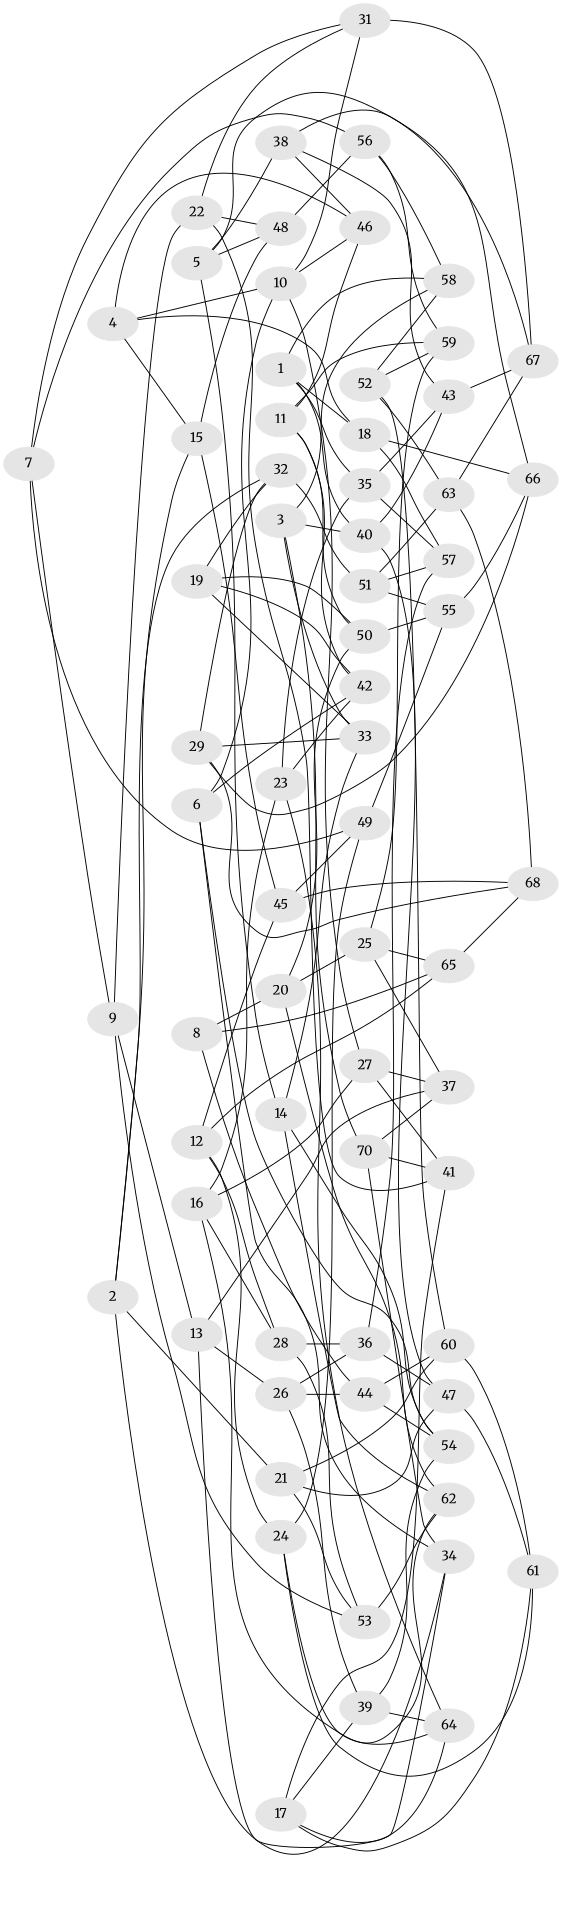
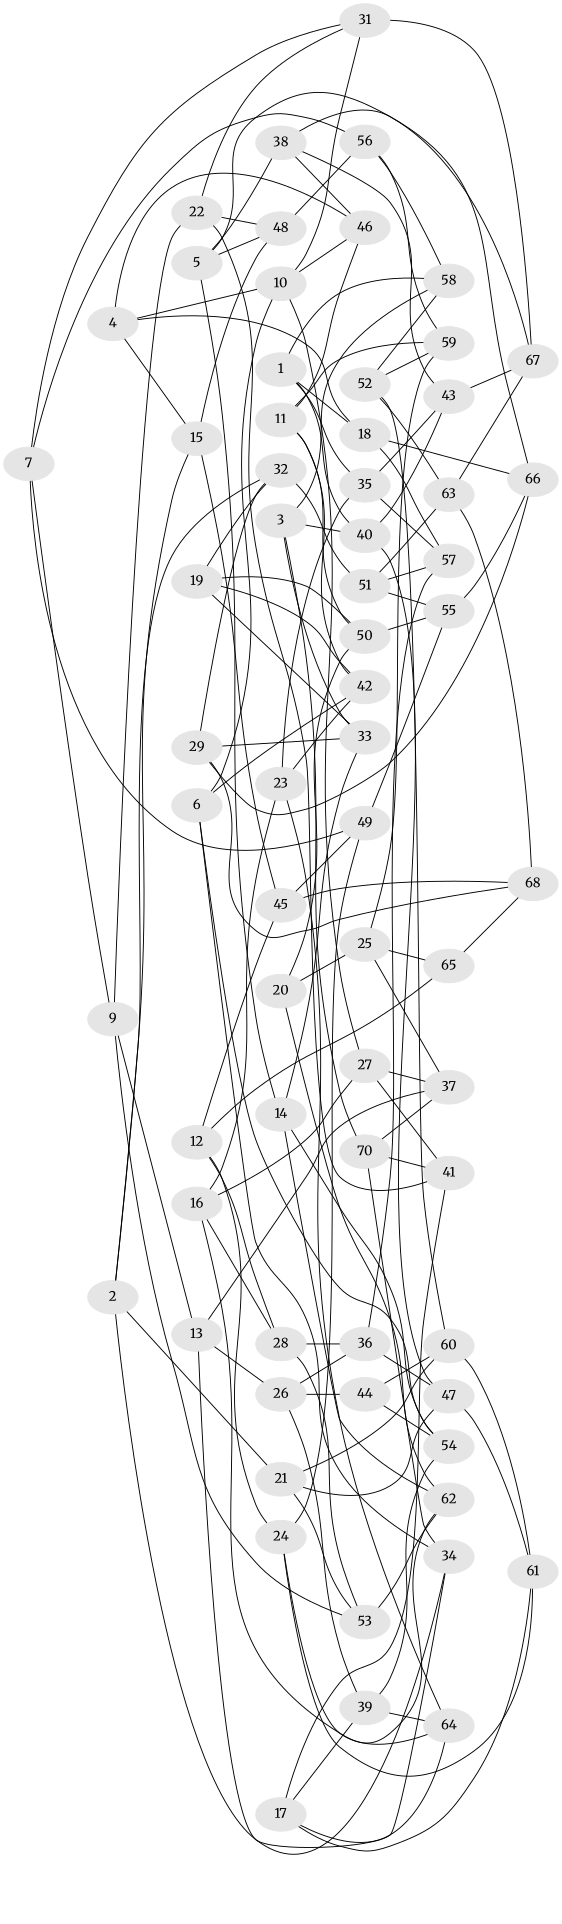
  graph {
    fontname=Merriweather
    rankdir=LR
    node [color=gray90 fontname=Merriweather style=filled]
    edge [fontname=Merriweather]
    1
    18
    35
    40
    58
    66
    57
    43
    47
    2
    15
    21
    32
    34
    48
    45
    53
    60
    51
    3
    n21 [label=70]
    33
    37
    41
    4
    10
    46
    31
    27
    5
    14
    38
    54
    62
    67
    56
    6
    42
    7
    9
    49
    13
    22
    55
    59
-   8
    20
    44
    65
    50
    25
    68
    26
    11
    12
    24
    28
    61
    64
    36
    39
    16
    23
    17
    19
    29
    63
    52
    1 -- 18
    1 -- 35
    1 -- 40
    1 -- 58
    18 -- 66
    18 -- 57
    35 -- 57
    35 -- 43
    40 -- 43
    40 -- 47
    43 -- 67
    47 -- 61
    2 -- 15
    2 -- 21
    2 -- 32
    2 -- 34
    15 -- 48
    15 -- 45
    21 -- 47
    21 -- 53
    21 -- 60
    32 -- 51
    48 -- 56
    45 -- 49
    45 -- 68
    53 -- 62
    60 -- 61
    51 -- 57
    51 -- 55
    51 -- 63
    3 -- 40
    3 -- 58
    3 -- n21
    3 -- 33
    n21 -- 34
    n21 -- 37
    n21 -- 41
    4 -- 18
    4 -- 15
    4 -- 10
    4 -- 46
    10 -- 46
    10 -- 31
    10 -- 27
    31 -- 67
    27 -- 37
    27 -- 41
    5 -- 66
    5 -- 48
    5 -- 14
    5 -- 38
    14 -- 33
    14 -- 54
    14 -- 62
    38 -- 43
    38 -- 46
    38 -- 67
    56 -- 58
    56 -- 59
    6 -- 34
    6 -- 10
    6 -- 54
    6 -- 42
    7 -- 31
    7 -- 56
    7 -- 9
    7 -- 49
    9 -- 53
    9 -- 13
    9 -- 22
    49 -- 55
    13 -- 34
    13 -- 37
    13 -- 26
    22 -- 48
    22 -- 41
    22 -- 31
    55 -- 66
-   8 -- 20
-   8 -- 44
-   8 -- 65
    20 -- 62
    20 -- 50
    20 -- 25
    44 -- 60
    44 -- 54
    65 -- 68
    50 -- 55
    25 -- 37
    25 -- 59
    25 -- 65
    26 -- 44
    26 -- 36
    26 -- 39
    11 -- 46
    11 -- 42
    11 -- 59
    11 -- 50
    12 -- 45
    12 -- 65
    12 -- 24
    12 -- 28
    24 -- 49
    24 -- 61
    24 -- 64
    28 -- 53
    28 -- 36
    36 -- 57
    36 -- 47
    39 -- 54
    39 -- 64
    16 -- 27
    16 -- 62
    16 -- 28
    16 -- 23
    23 -- 35
    23 -- 42
    23 -- 64
    17 -- 41
    17 -- 61
    17 -- 64
    17 -- 39
    19 -- 32
    19 -- 33
    19 -- 42
    19 -- 50
    29 -- 66
    29 -- 32
    29 -- 33
    29 -- 68
    63 -- 67
    63 -- 68
    52 -- 58
    52 -- 60
    52 -- 59
    52 -- 63
  }
